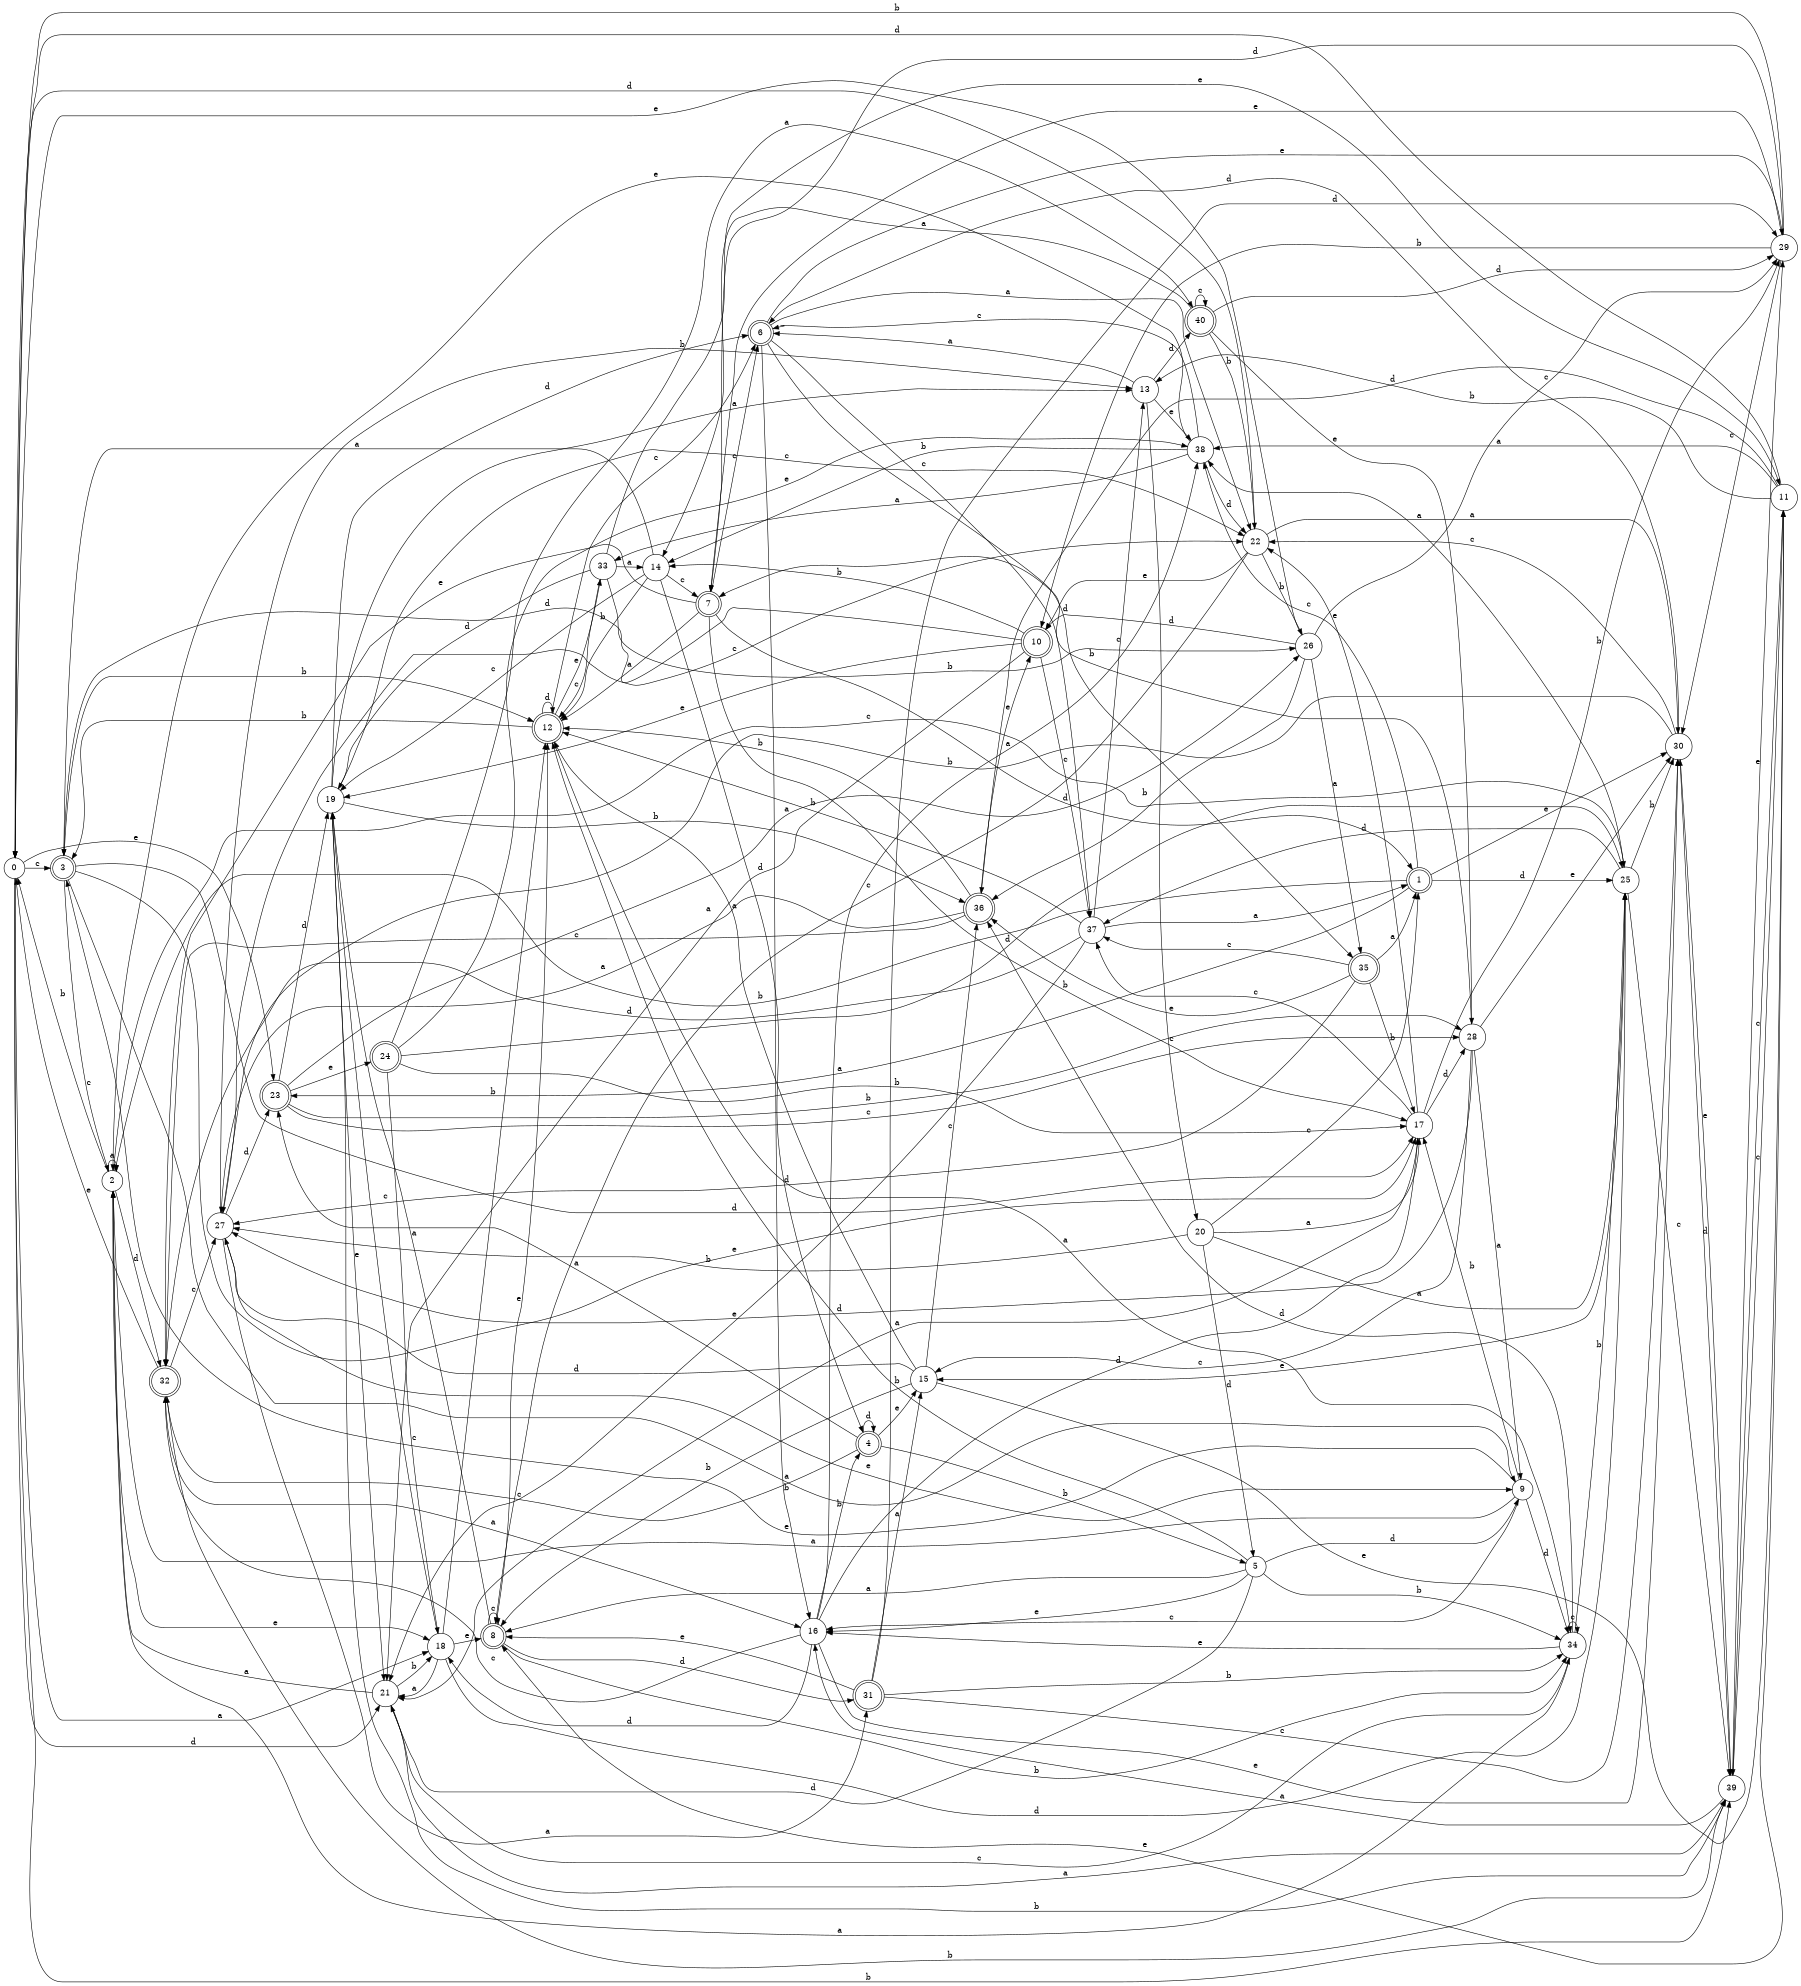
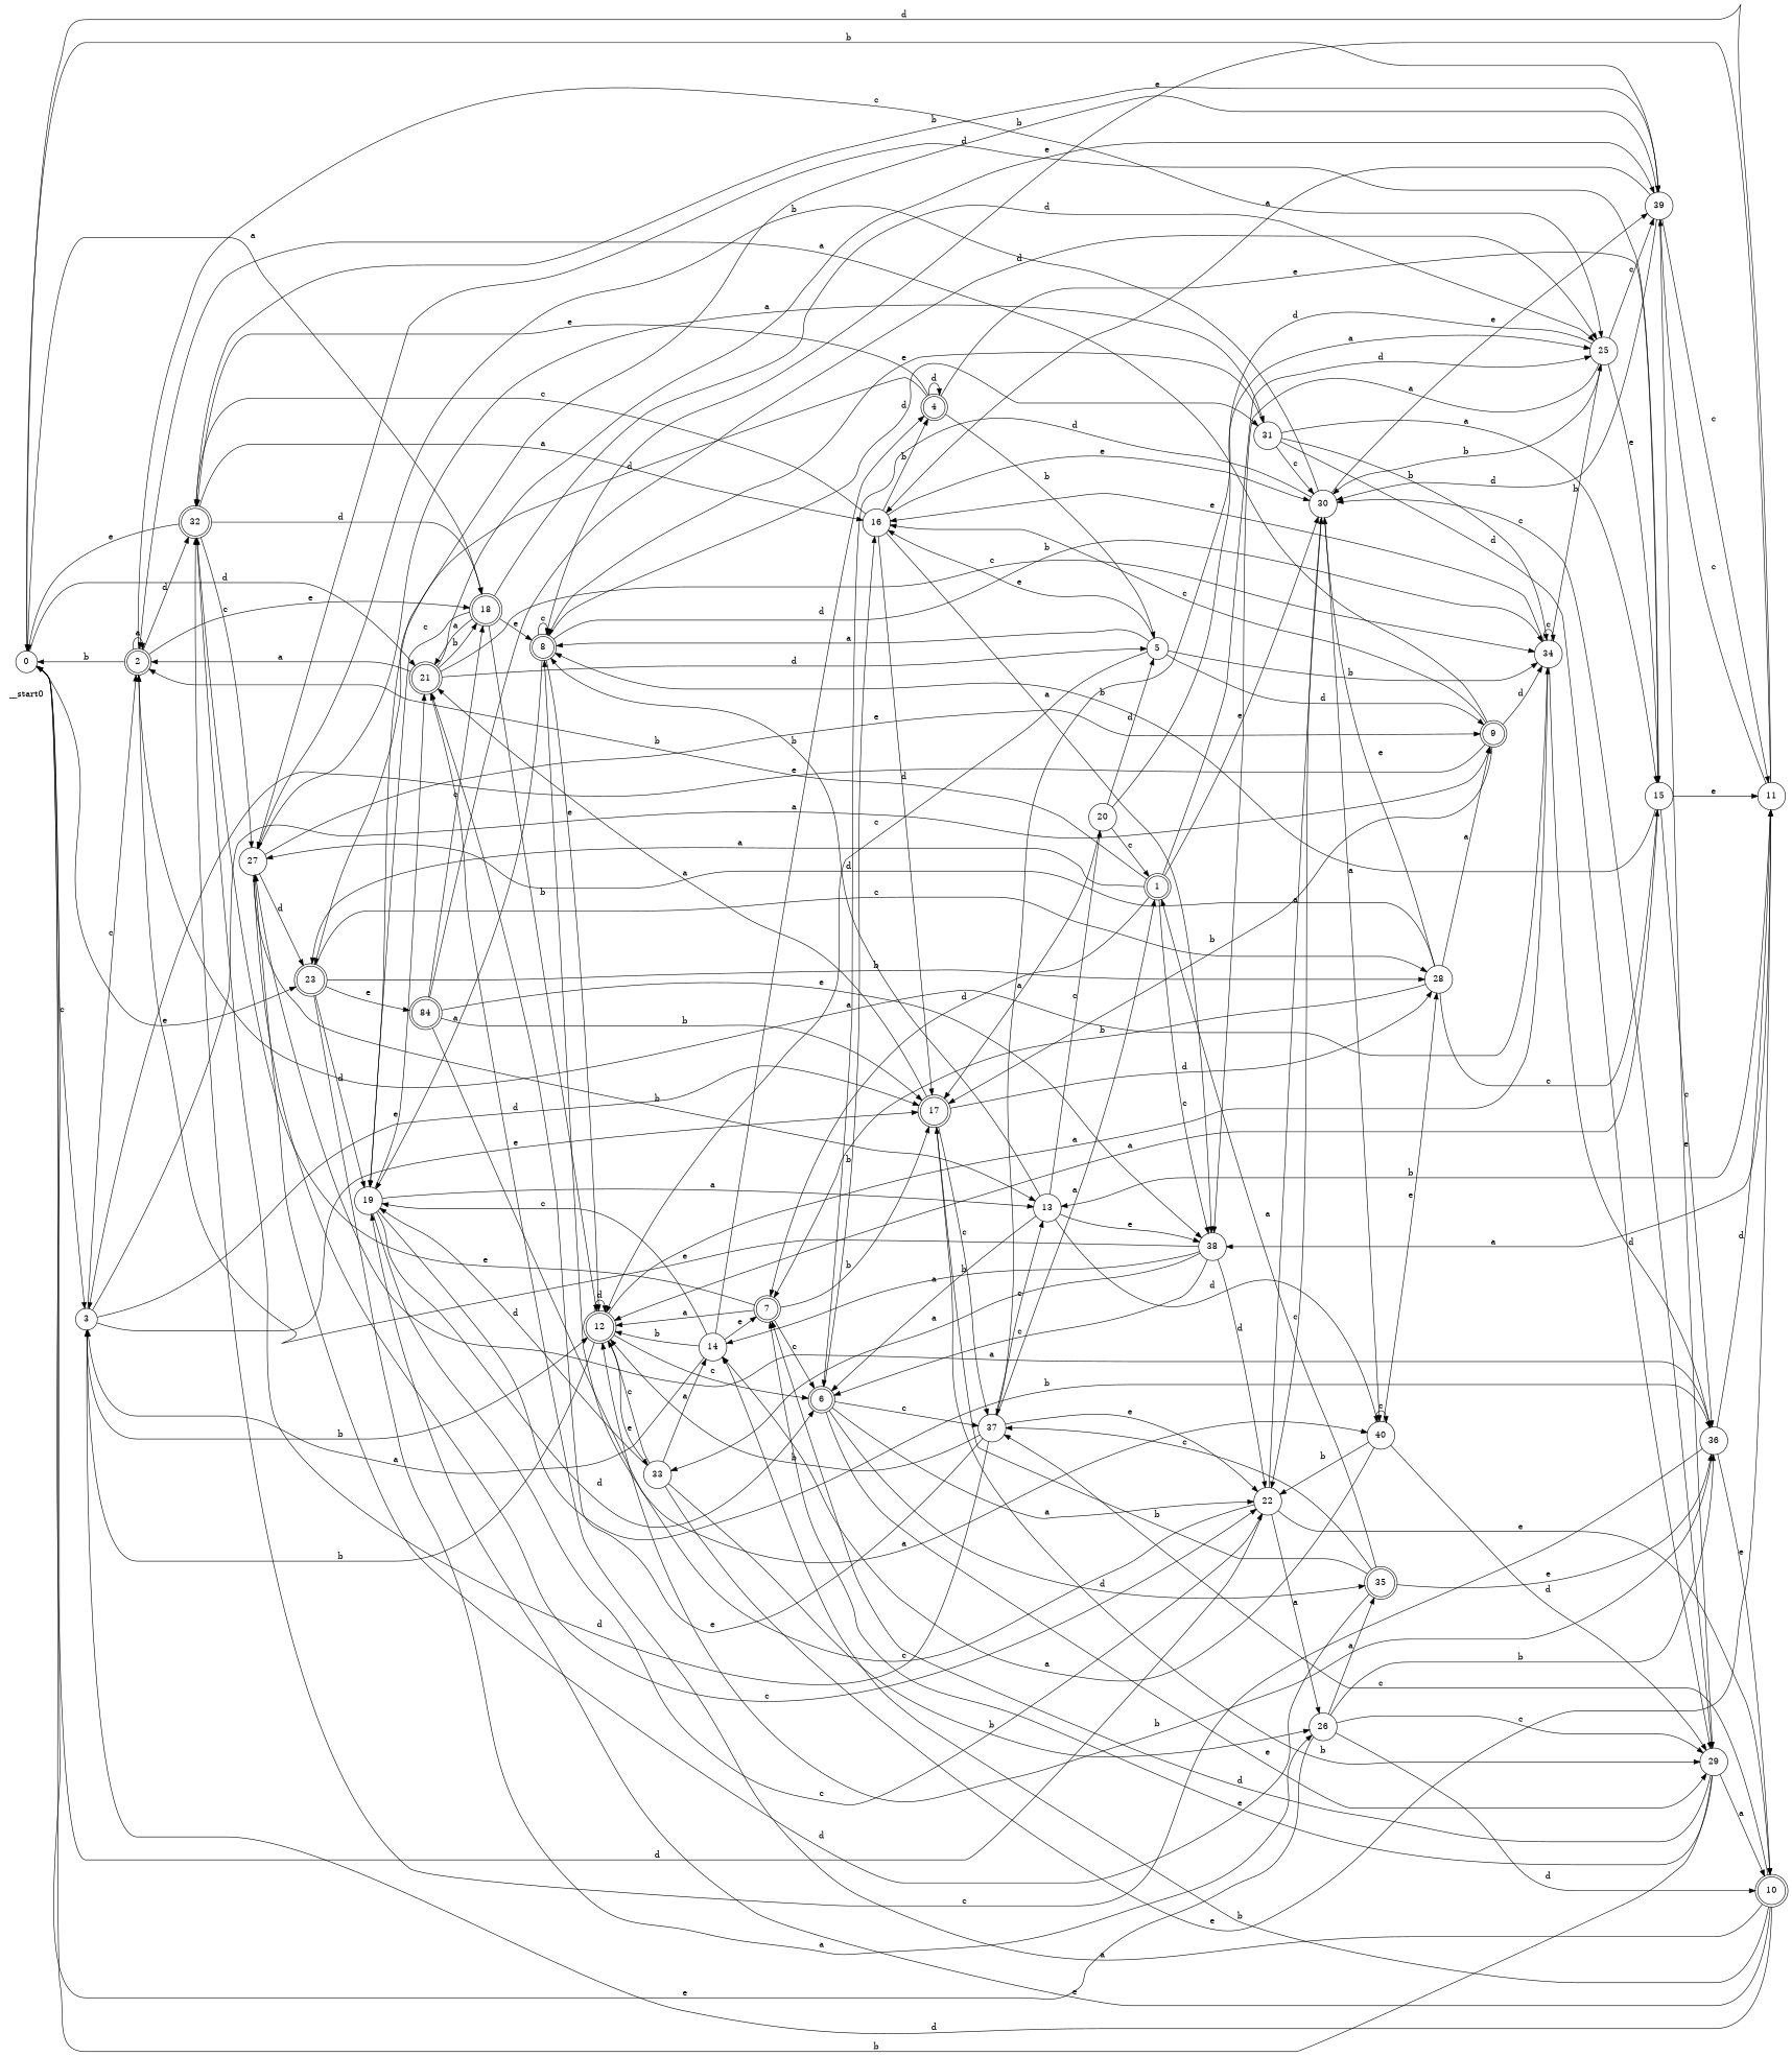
  digraph {
    rankdir=LR
    node [shape=circle color=black fillcolor=white style=filled]
+   __start0 [shape=none color="" fillcolor="" style=""]
    n2 [label=0]
-   n3 [label=3 shape=doublecircle]
-   n4 [label=18]
-   n5 [label=21 style="rounded,filled"]
+   n3 [label=3]
+   n4 [label=18 shape=doublecircle]
+   n5 [label=21 shape=doublecircle style="rounded,filled"]
    n6 [label=23 shape=doublecircle style="rounded,filled"]
    n7 [label=39]
-   n8 [label=2 style="rounded,filled"]
-   n9 [label=9]
+   n8 [label=2 shape=doublecircle style="rounded,filled"]
+   n9 [label=9 shape=doublecircle]
    n10 [label=12 shape=doublecircle style="rounded,filled"]
-   n11 [label=17 style="rounded,filled"]
+   n11 [label=17 shape=doublecircle style="rounded,filled"]
    n12 [label=25]
    n13 [label=8 shape=doublecircle style="rounded,filled"]
    n14 [label=19]
    n15 [label=5]
    n16 [label=34]
    n17 [label=28]
    n18 [label=26]
-   n19 [label=24 shape=doublecircle style="rounded,filled"]
+   n19 [label=84 shape=doublecircle style="rounded,filled"]
    n20 [label=30]
    n21 [label=16]
    n22 [label=29]
    n23 [label=11]
    n24 [label=1 shape=doublecircle style="rounded,filled"]
    n25 [label=38]
    n26 [label=32 shape=doublecircle style="rounded,filled"]
    n27 [label=15]
    n28 [label=37]
    n29 [label=6 shape=doublecircle style="rounded,filled"]
    n30 [label=22]
-   n31 [label=40 shape=doublecircle]
+   n31 [label=40]
    n32 [label=27]
    n33 [label=14]
    n34 [label=33]
    n35 [label=4 shape=doublecircle style="rounded,filled"]
-   n36 [label=36 shape=doublecircle]
-   n37 [label=31 shape=doublecircle style="rounded,filled"]
+   n36 [label=36]
+   n37 [label=31 style="rounded,filled"]
    n38 [label=35 shape=doublecircle style="rounded,filled"]
    n39 [label=10 shape=doublecircle style="rounded,filled"]
    n40 [label=7 shape=doublecircle style="rounded,filled"]
    n41 [label=13]
    n42 [label=20]
    n2 -> n3 [label=c]
    n2 -> n4 [label=a]
    n2 -> n5 [label=d]
    n2 -> n6 [label=e]
    n2 -> n7 [label=b]
    n3 -> n8 [label=c]
    n3 -> n9 [label=a]
    n3 -> n10 [label=b]
    n3 -> n11 [label=d]
    n3 -> n11 [label=e]
    n4 -> n5 [label=a]
    n4 -> n10 [label=b]
    n4 -> n12 [label=d]
    n4 -> n13 [label=e]
    n4 -> n14 [label=c]
    n5 -> n4 [label=b]
-   n5 -> n7 [label=a]
+   n5 -> n7 [label=e]
    n5 -> n8 [label=a]
-   n15 -> n5 [label=d]
+   n5 -> n15 [label=d]
    n5 -> n16 [label=c]
    n6 -> n14 [label=d]
    n6 -> n17 [label=b]
    n6 -> n17 [label=c]
    n6 -> n18 [label=a]
    n6 -> n19 [label=e]
    n7 -> n14 [label=b]
    n7 -> n20 [label=d]
    n7 -> n21 [label=a]
    n7 -> n22 [label=e]
    n7 -> n23 [label=c]
    n8 -> n2 [label=b]
    n8 -> n4 [label=e]
    n8 -> n8 [label=a]
    n8 -> n12 [label=c]
    n8 -> n26 [label=d]
    n9 -> n3 [label=e]
    n9 -> n8 [label=a]
    n9 -> n11 [label=b]
    n9 -> n16 [label=d]
    n9 -> n21 [label=c]
    n10 -> n3 [label=b]
    n10 -> n10 [label=d]
    n10 -> n16 [label=a]
    n10 -> n29 [label=c]
    n10 -> n34 [label=e]
    n11 -> n5 [label=a]
    n11 -> n17 [label=d]
    n11 -> n22 [label=b]
    n11 -> n28 [label=c]
-   n11 -> n30 [label=e]
+   n28 -> n30 [label=e]
    n12 -> n7 [label=c]
    n12 -> n20 [label=b]
    n12 -> n25 [label=a]
    n12 -> n27 [label=e]
    n12 -> n28 [label=d]
    n13 -> n10 [label=e]
    n13 -> n13 [label=c]
    n13 -> n14 [label=a]
    n13 -> n16 [label=b]
    n13 -> n37 [label=d]
    n14 -> n5 [label=e]
    n14 -> n29 [label=d]
    n14 -> n30 [label=c]
    n14 -> n36 [label=b]
    n14 -> n41 [label=a]
    n15 -> n9 [label=d]
-   n15 -> n10 [label=b]
+   n15 -> n10 [label=c]
    n15 -> n13 [label=a]
    n15 -> n16 [label=b]
    n15 -> n21 [label=e]
    n16 -> n8 [label=a]
    n16 -> n12 [label=b]
    n16 -> n16 [label=c]
    n16 -> n21 [label=e]
    n16 -> n36 [label=d]
    n17 -> n9 [label=a]
    n17 -> n20 [label=e]
    n17 -> n27 [label=c]
    n17 -> n32 [label=d]
    n17 -> n40 [label=b]
    n18 -> n2 [label=e]
    n18 -> n22 [label=c]
    n18 -> n36 [label=b]
    n18 -> n38 [label=a]
    n18 -> n39 [label=d]
    n19 -> n4 [label=c]
    n19 -> n11 [label=b]
    n19 -> n12 [label=d]
    n19 -> n25 [label=e]
    n19 -> n31 [label=a]
    n20 -> n7 [label=e]
    n20 -> n29 [label=d]
    n20 -> n30 [label=c]
+   n20 -> n31 [label=a]
    n20 -> n32 [label=b]
    n21 -> n11 [label=d]
    n21 -> n20 [label=e]
    n21 -> n25 [label=a]
    n21 -> n26 [label=c]
    n21 -> n35 [label=b]
    n22 -> n2 [label=b]
    n22 -> n20 [label=c]
-   n22 -> n39 [label=b]
+   n22 -> n39 [label=a]
    n22 -> n40 [label=d]
    n22 -> n40 [label=e]
    n23 -> n2 [label=d]
    n23 -> n7 [label=c]
    n23 -> n13 [label=e]
    n23 -> n25 [label=a]
    n23 -> n41 [label=b]
    n24 -> n6 [label=a]
    n24 -> n8 [label=b]
    n24 -> n12 [label=d]
    n24 -> n20 [label=e]
    n24 -> n25 [label=c]
    n25 -> n8 [label=e]
    n25 -> n29 [label=c]
    n25 -> n30 [label=d]
    n25 -> n33 [label=b]
    n25 -> n34 [label=a]
    n26 -> n2 [label=e]
-   n21 -> n4 [label=d]
+   n26 -> n4 [label=d]
    n26 -> n7 [label=b]
    n26 -> n21 [label=a]
    n26 -> n32 [label=c]
    n27 -> n10 [label=a]
    n27 -> n13 [label=b]
    n27 -> n23 [label=e]
    n27 -> n32 [label=d]
    n27 -> n36 [label=c]
    n28 -> n5 [label=e]
    n28 -> n10 [label=b]
    n28 -> n24 [label=a]
    n28 -> n26 [label=d]
    n28 -> n41 [label=c]
    n29 -> n21 [label=b]
    n29 -> n22 [label=e]
    n29 -> n28 [label=c]
    n29 -> n30 [label=a]
    n29 -> n38 [label=d]
    n30 -> n2 [label=d]
    n30 -> n13 [label=c]
-   n30 -> n18 [label=b]
+   n30 -> n18 [label=a]
    n30 -> n20 [label=a]
    n30 -> n39 [label=e]
    n31 -> n17 [label=e]
    n31 -> n22 [label=d]
    n31 -> n30 [label=b]
    n31 -> n31 [label=c]
    n31 -> n33 [label=a]
    n32 -> n6 [label=d]
    n32 -> n9 [label=e]
    n32 -> n30 [label=c]
    n32 -> n37 [label=a]
    n32 -> n41 [label=b]
    n33 -> n3 [label=a]
    n33 -> n10 [label=b]
    n33 -> n14 [label=c]
    n33 -> n35 [label=d]
-   n33 -> n40 [label=c]
+   n33 -> n40 [label=e]
    n34 -> n10 [label=c]
    n34 -> n14 [label=d]
    n34 -> n18 [label=b]
    n34 -> n23 [label=e]
    n34 -> n33 [label=a]
-   n35 -> n6 [label=a]
+   n35 -> n6 [label=d]
    n35 -> n15 [label=b]
-   n35 -> n26 [label=c]
+   n35 -> n26 [label=e]
    n35 -> n27 [label=e]
    n35 -> n35 [label=d]
    n36 -> n10 [label=b]
-   n23 -> n36 [label=d]
+   n36 -> n23 [label=d]
    n36 -> n26 [label=c]
    n36 -> n32 [label=a]
    n36 -> n39 [label=e]
    n37 -> n13 [label=e]
    n37 -> n16 [label=b]
    n37 -> n20 [label=c]
    n37 -> n22 [label=d]
    n37 -> n27 [label=a]
    n38 -> n11 [label=b]
    n38 -> n24 [label=a]
    n38 -> n28 [label=c]
    n38 -> n32 [label=d]
    n38 -> n36 [label=e]
    n39 -> n3 [label=d]
    n39 -> n5 [label=a]
    n39 -> n14 [label=e]
    n39 -> n28 [label=c]
    n39 -> n33 [label=b]
    n40 -> n10 [label=a]
    n40 -> n11 [label=b]
-   n40 -> n24 [label=d]
+   n24 -> n40 [label=d]
    n40 -> n26 [label=e]
    n40 -> n29 [label=c]
+   n41 -> n13 [label=b]
    n41 -> n25 [label=e]
    n41 -> n29 [label=a]
    n41 -> n31 [label=d]
    n41 -> n42 [label=c]
    n42 -> n11 [label=a]
    n42 -> n12 [label=a]
    n42 -> n15 [label=d]
    n42 -> n24 [label=c]
-   n42 -> n32 [label=b]
  }
